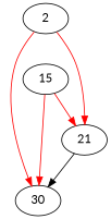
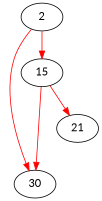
  strict digraph {
    fontname=Lato
    node [fontname=Lato]
    edge [color=red cond=true fontname=Lato]
    2 [entry=true]
    30
    15
    21
    2 -> 30
-   2 -> 21 [cond=false]
+   2 -> 15 [cond=false]
    15 -> 30 [cond=false]
    15 -> 21
-   21 -> 30 [color="" cond=""]
  }
